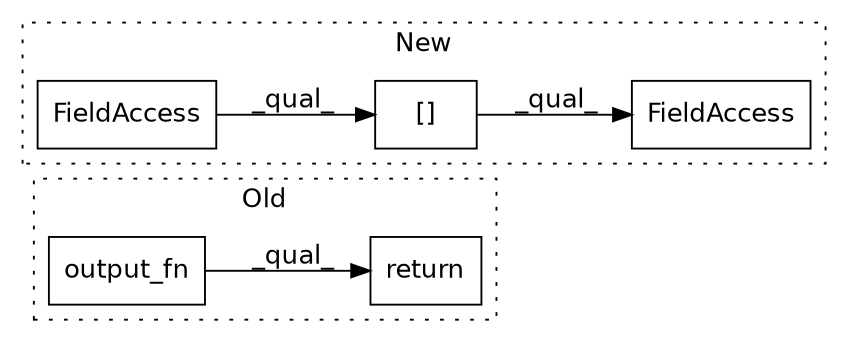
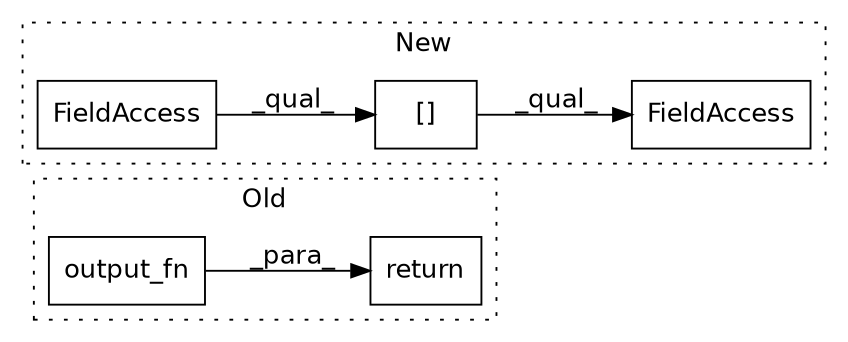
  digraph {
    rankdir=LR
    fontname="DejaVu Sans"
    node [a=22 l="10,1" s=23673 shape=box fontname="DejaVu Sans"]
    edge [fontname="DejaVu Sans"]
    n1 [a=32 label=output_fn s="13628,13651"]
    n2 [a=41 l=7 label=return s=13616]
    n3 [a=2 label="[]" s="23673,23685"]
    n4 [l=9 label=FieldAccess]
    n5 [l=15 label=FieldAccess]
    subgraph cluster_1 {
      label=Old
      style=dotted
      n1
      n2
    }
    subgraph cluster_2 {
      label=New
      style=dotted
      n3
      n4
      n5
    }
-   n1 -> n2 [label=_qual_]
+   n1 -> n2 [label=_para_]
    n3 -> n5 [label=_qual_]
    n4 -> n3 [label=_qual_]
  }
